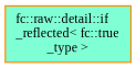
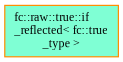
  digraph {
    rankdir=LR
    fontname="Liberation Serif"
-   n1 [color=darkorange fillcolor=aquamarine fontname="Liberation Serif" fontsize=10 height=0.2 label="fc::raw::detail::if\l_reflected\< fc::true\l_type \>" shape=record style=filled width=0.4]
+   n1 [color=darkorange fillcolor=aquamarine fontname="Liberation Serif" fontsize=10 height=0.2 label="fc::raw::true::if\l_reflected\< fc::true\l_type \>" shape=record style=filled width=0.4]
  }
